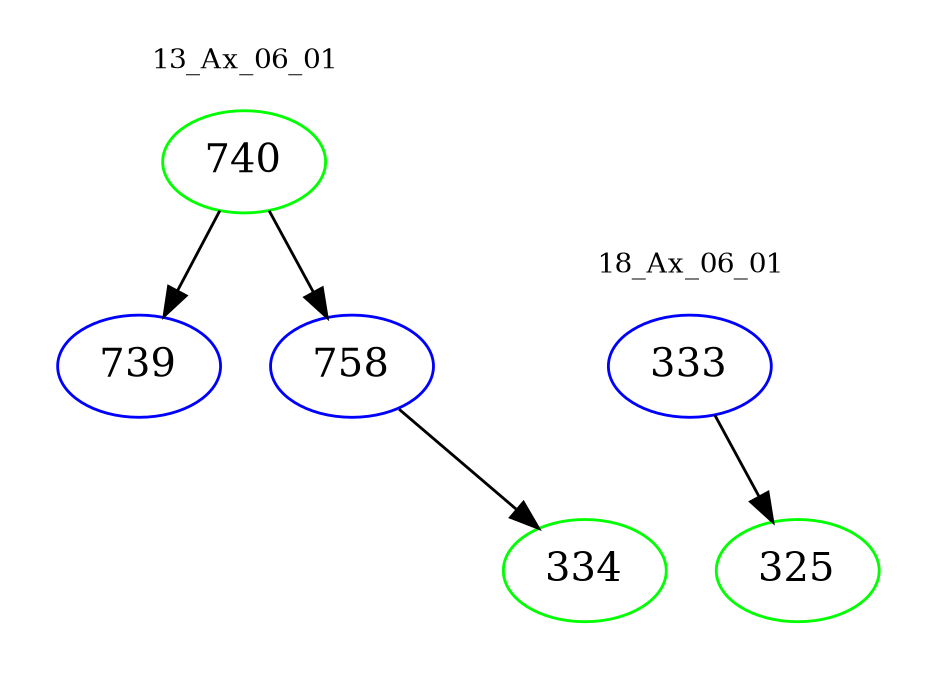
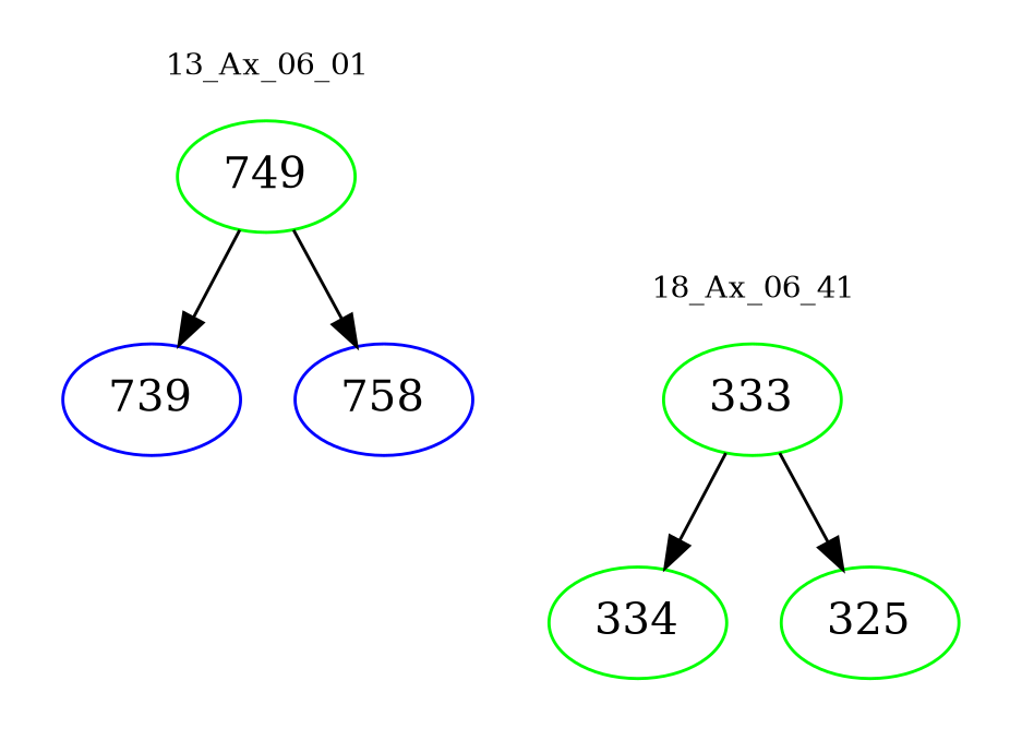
  digraph {
    node [color=green]
    edge [color=black]
-   n1 [label=740]
+   n1 [label=749]
    n2 [color=blue label=739]
    n3 [color=blue label=758]
-   n4 [color=blue label=333]
+   n4 [label=333]
    n5 [label=325]
    n6 [label=334]
    subgraph cluster_1 {
      color=white
      fontsize=10
      label="13_Ax_06_01"
      n1
      n2
      n3
    }
    subgraph cluster_2 {
      color=white
      fontsize=10
-     label="18_Ax_06_01"
+     label="18_Ax_06_41"
      n4
      n5
      n6
    }
    n1 -> n2
    n1 -> n3
    n4 -> n5
-   n3 -> n6
+   n4 -> n6
  }
